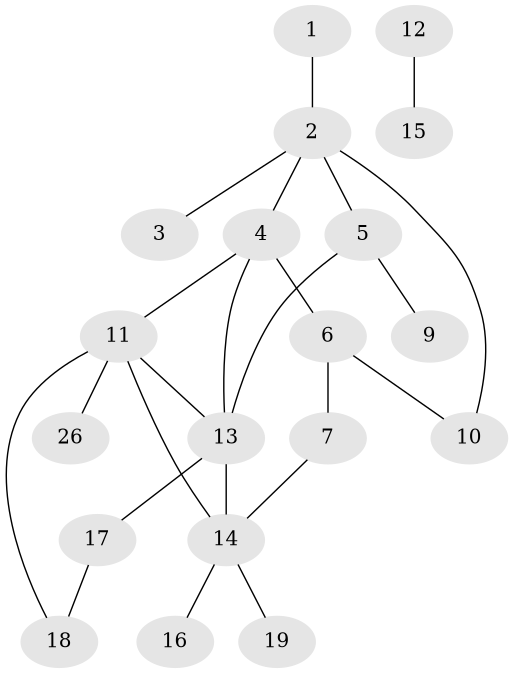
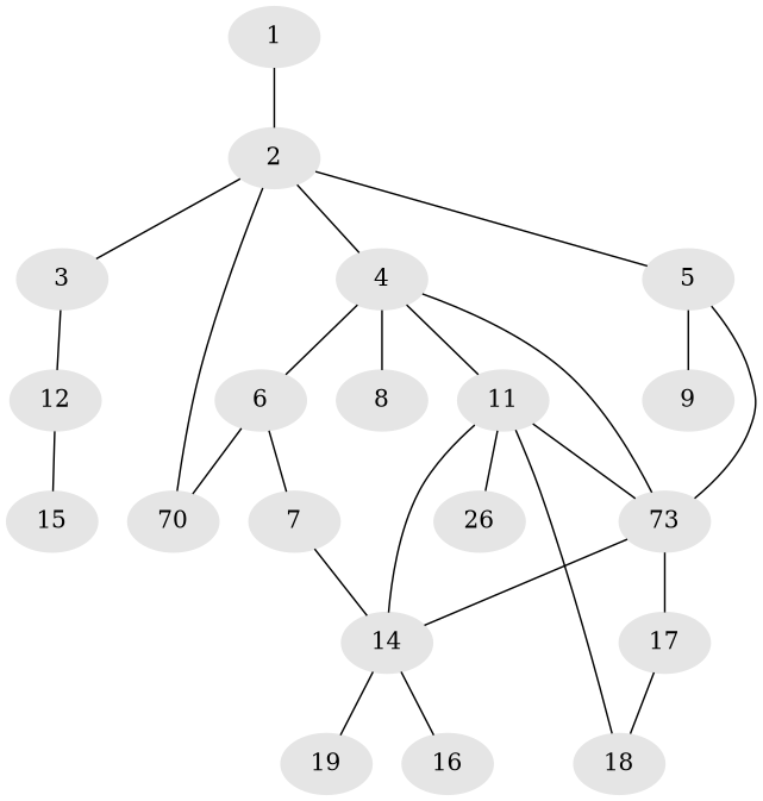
  graph {
    node [color=gray90 style=filled]
    1
    2
    3
    4
    5
-   10
+   10 [label=70]
    11
-   13
+   13 [label=73]
    14
    18
    n11 [label=26]
    12
    6
+   8
    9
    15
    7
    17
    16
    19
    1 -- 2
    2 -- 3
    2 -- 4
    2 -- 5
    2 -- 10
+   3 -- 12
    4 -- 11
    4 -- 13
    4 -- 6
+   4 -- 8
    5 -- 13
    5 -- 9
    11 -- 13
    11 -- 14
    11 -- 18
    11 -- n11
    13 -- 14
    13 -- 17
    14 -- 16
    14 -- 19
    12 -- 15
    6 -- 10
    6 -- 7
    7 -- 14
    17 -- 18
  }
